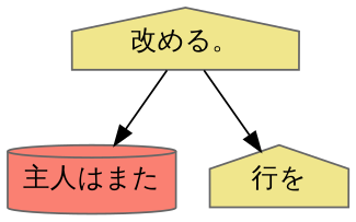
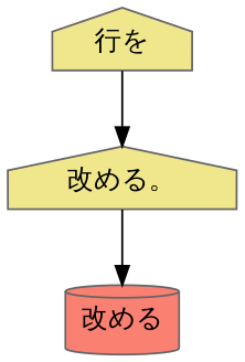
  digraph {
    node [color=gray40 fillcolor=khaki shape=house style=filled]
-   n1 [fillcolor=salmon label="主人はまた" shape=cylinder]
+   n1 [fillcolor=salmon label="改める" shape=cylinder]
    n2 [label="改める。"]
    n3 [label="行を"]
    n2 -> n1
-   n2 -> n3
+   n3 -> n2
  }
